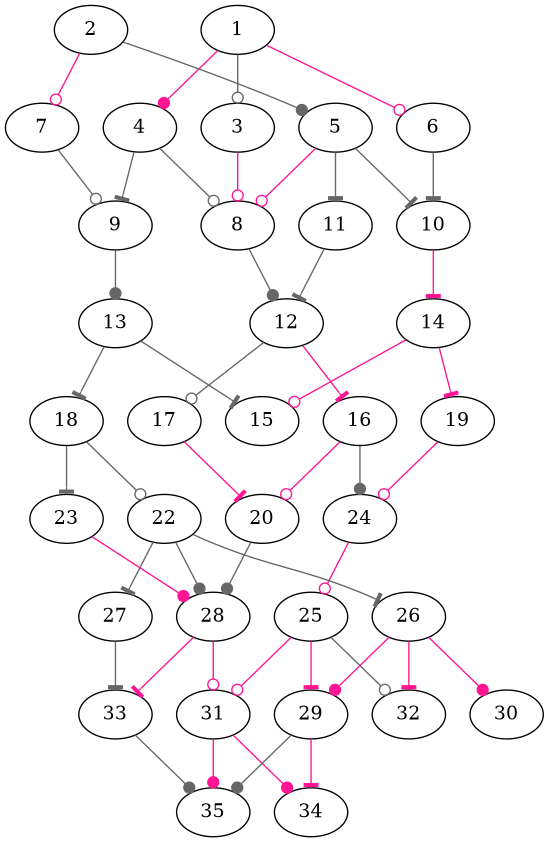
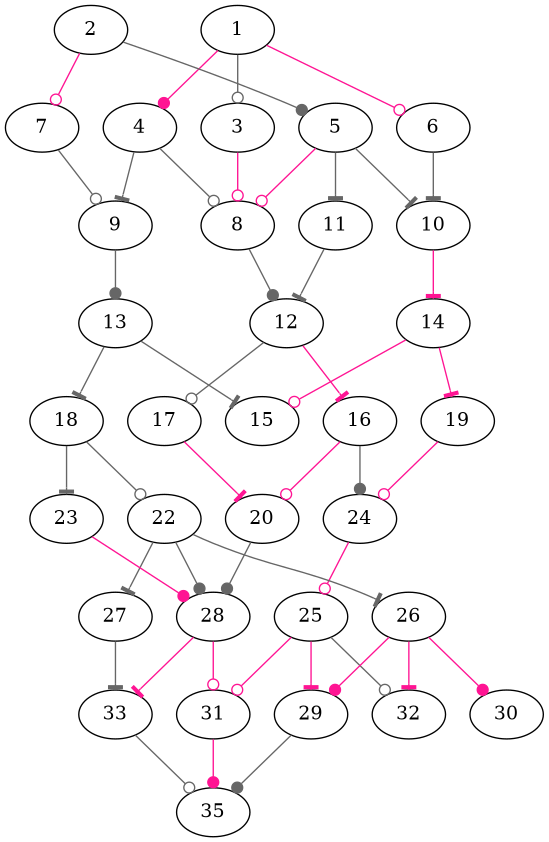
  digraph {
    node [alpha=0.10]
    edge [arrowhead=tee color=gray40]
    1 [alpha=0.06 expect_size=22595584]
    3 [alpha=0.18 expect_size=46096384]
    4 [alpha=0.03 expect_size=45360128]
    6 [alpha=0.02 expect_size=13957120]
    8 [alpha=0.02 expect_size=10548224]
    9 [alpha=0.01 expect_size=44077056]
    10 [alpha=0.19 expect_size=33374208]
    12 [alpha=0.03 expect_size=32252928]
    13 [expect_size=21293056]
    14 [alpha=0.11 expect_size=17230848]
    2 [alpha=0.15 expect_size=16018432]
    5 [alpha=0.13 expect_size=12740608]
    7 [alpha=0.07 expect_size=43451392]
    11 [alpha=0.02 expect_size=18296832]
    16 [expect_size=6831104]
    17 [alpha=0.18 expect_size=11758592]
    18 [alpha=0.07 expect_size=28095488]
    15 [alpha=0.07 expect_size=23692288]
    19 [alpha=0.05 expect_size=33360896]
    20 [alpha=0.14 expect_size=35682304]
    24 [alpha=0.05 expect_size=20658176]
    22 [alpha=0.11 expect_size=37815296]
    23 [expect_size=45066240]
    28 [alpha=0.04 expect_size=36016128]
    25 [alpha=0.03 expect_size=46850048]
    26 [alpha=0.05 expect_size=16618496]
    27 [alpha=0.04 expect_size=40519680]
    31 [alpha=0.05 expect_size=49438720]
    33 [alpha=0.04 expect_size=5740544]
    29 [alpha=0.01 expect_size=5361664]
    32 [alpha=0.11 expect_size=26452992]
    30 [expect_size=16735232]
-   34 [alpha=0.01 expect_size=28153856]
    35 [alpha=0.07 expect_size=39440384]
    1 -> 3 [arrowhead=odot]
    1 -> 4 [arrowhead=dot color=deeppink]
    1 -> 6 [arrowhead=odot color=deeppink]
    3 -> 8 [arrowhead=odot color=deeppink]
    4 -> 8 [arrowhead=odot]
    4 -> 9
    6 -> 10
    8 -> 12 [arrowhead=dot]
    9 -> 13 [arrowhead=dot]
    10 -> 14 [color=deeppink]
    12 -> 16 [color=deeppink]
    12 -> 17 [arrowhead=odot]
    13 -> 18
    13 -> 15
    14 -> 15 [arrowhead=odot color=deeppink]
    14 -> 19 [color=deeppink]
    2 -> 5 [arrowhead=dot]
    2 -> 7 [arrowhead=odot color=deeppink]
    5 -> 8 [arrowhead=odot color=deeppink]
    5 -> 10
    5 -> 11
    7 -> 9 [arrowhead=odot]
    11 -> 12
    16 -> 20 [arrowhead=odot color=deeppink]
    16 -> 24 [arrowhead=dot]
    17 -> 20 [color=deeppink]
    18 -> 22 [arrowhead=odot]
    18 -> 23
    19 -> 24 [arrowhead=odot color=deeppink]
    20 -> 28 [arrowhead=dot]
    24 -> 25 [arrowhead=odot color=deeppink]
    22 -> 28 [arrowhead=dot]
    22 -> 26
    22 -> 27
    23 -> 28 [arrowhead=dot color=deeppink]
    28 -> 31 [arrowhead=odot color=deeppink]
    28 -> 33 [color=deeppink]
    25 -> 31 [arrowhead=odot color=deeppink]
    25 -> 29 [color=deeppink]
    25 -> 32 [arrowhead=odot]
    26 -> 29 [arrowhead=dot color=deeppink]
    26 -> 32 [color=deeppink]
    26 -> 30 [arrowhead=dot color=deeppink]
    27 -> 33
-   31 -> 34 [arrowhead=dot color=deeppink]
    31 -> 35 [arrowhead=dot color=deeppink]
-   33 -> 35 [arrowhead=dot]
-   29 -> 34 [color=deeppink]
+   33 -> 35 [arrowhead=odot]
    29 -> 35 [arrowhead=dot]
  }
